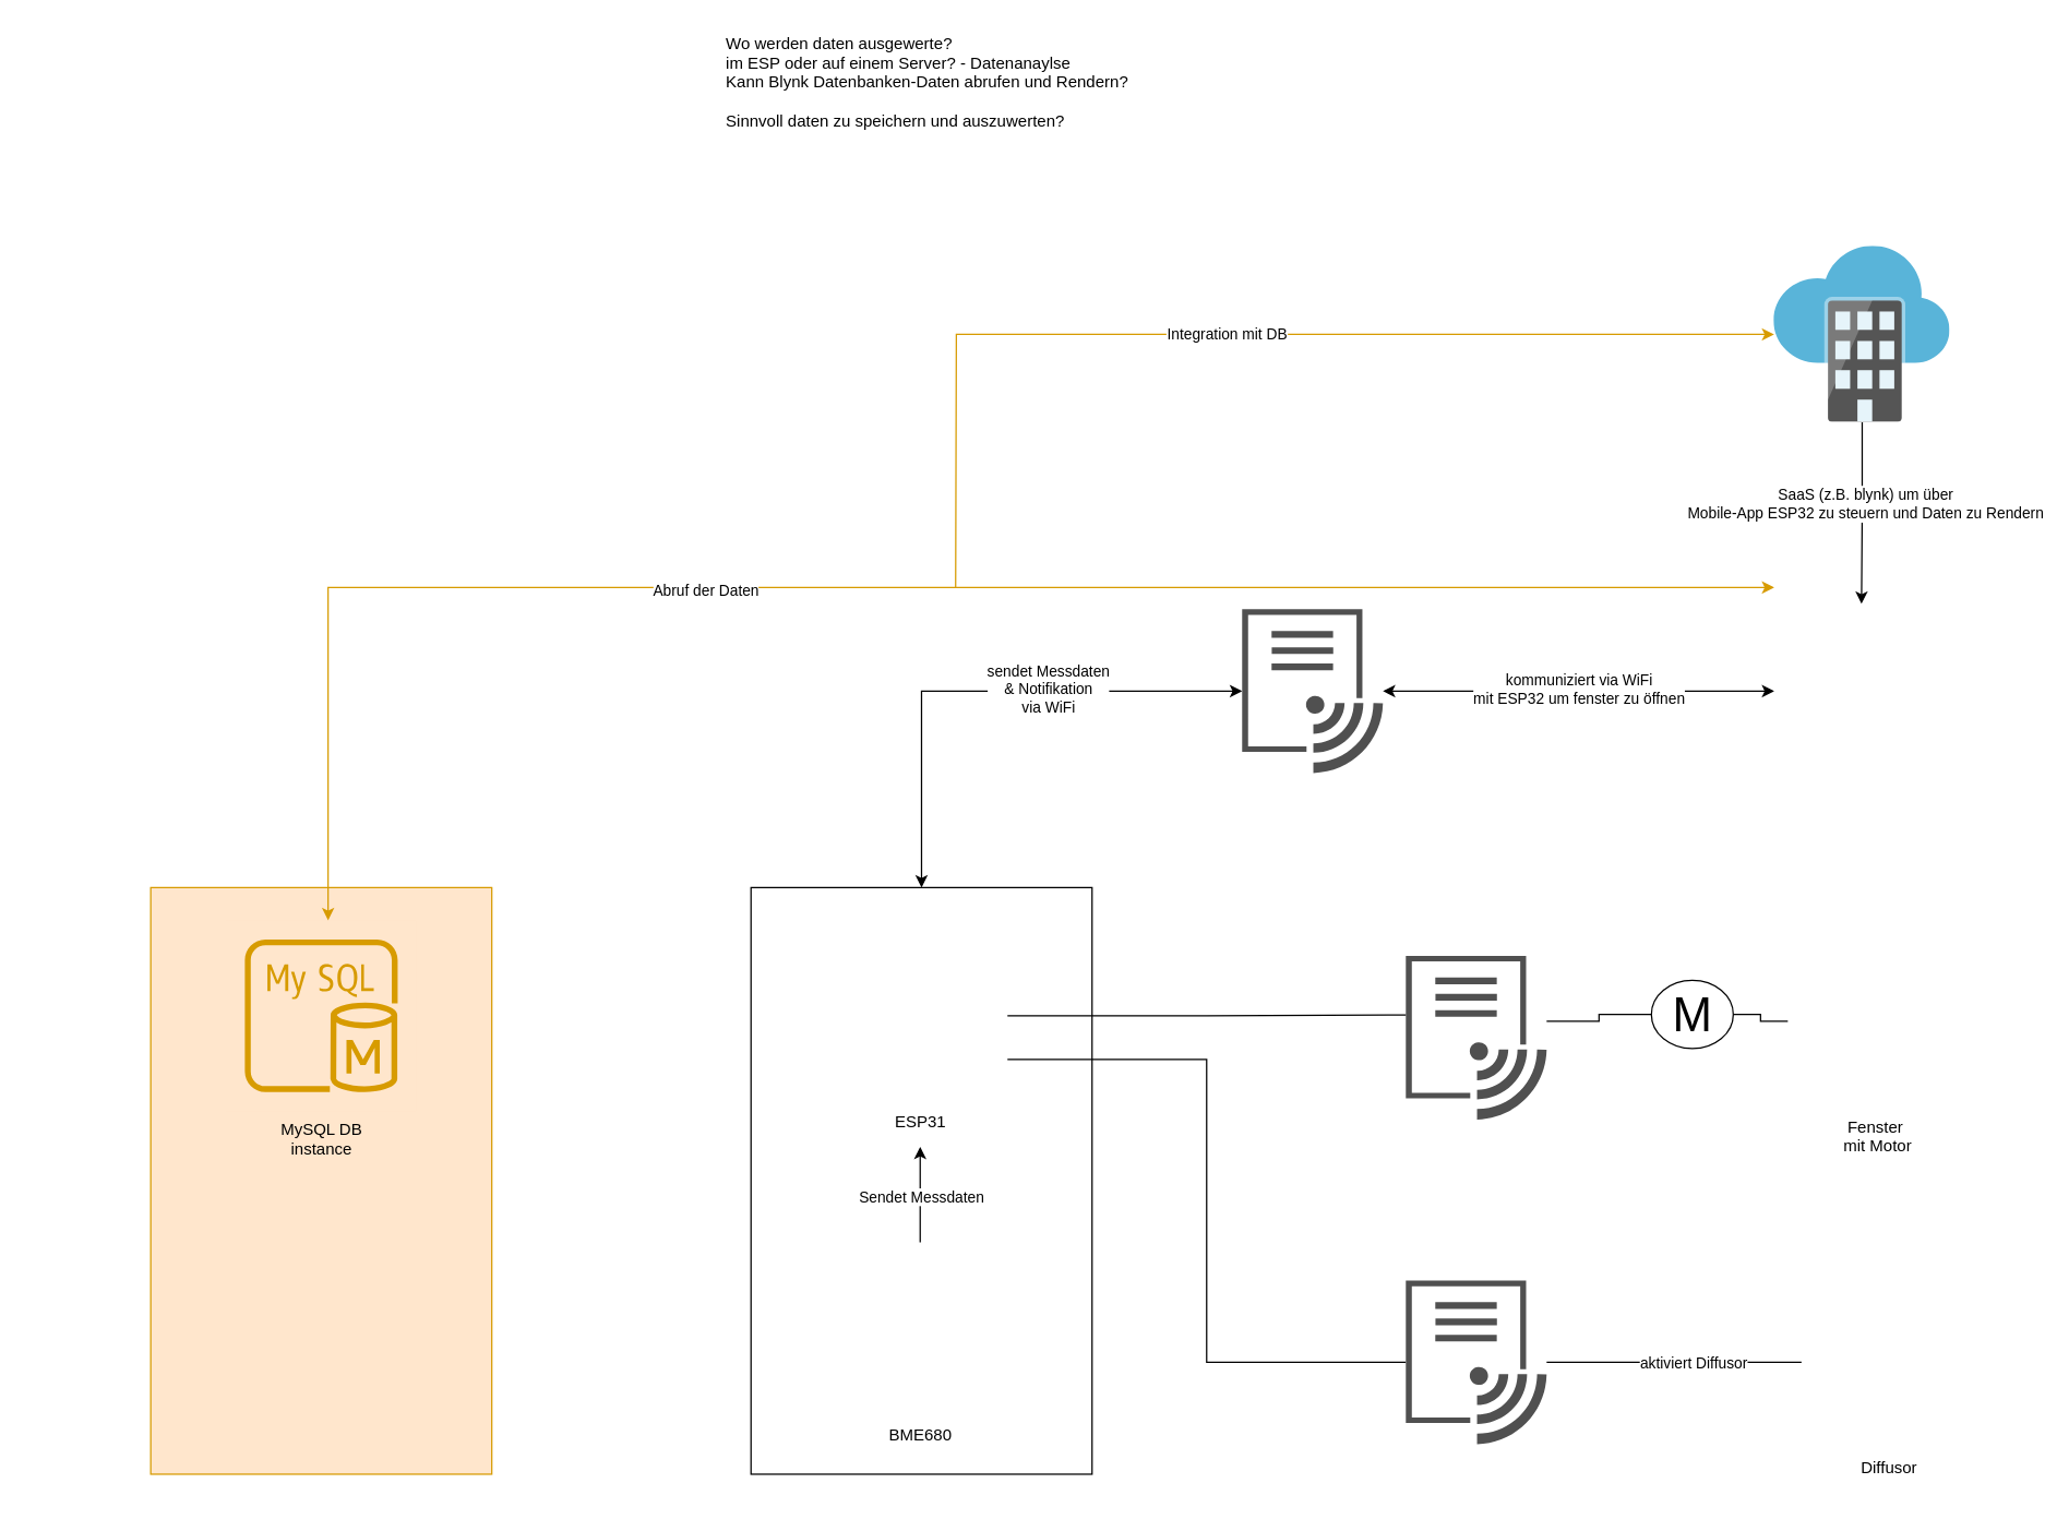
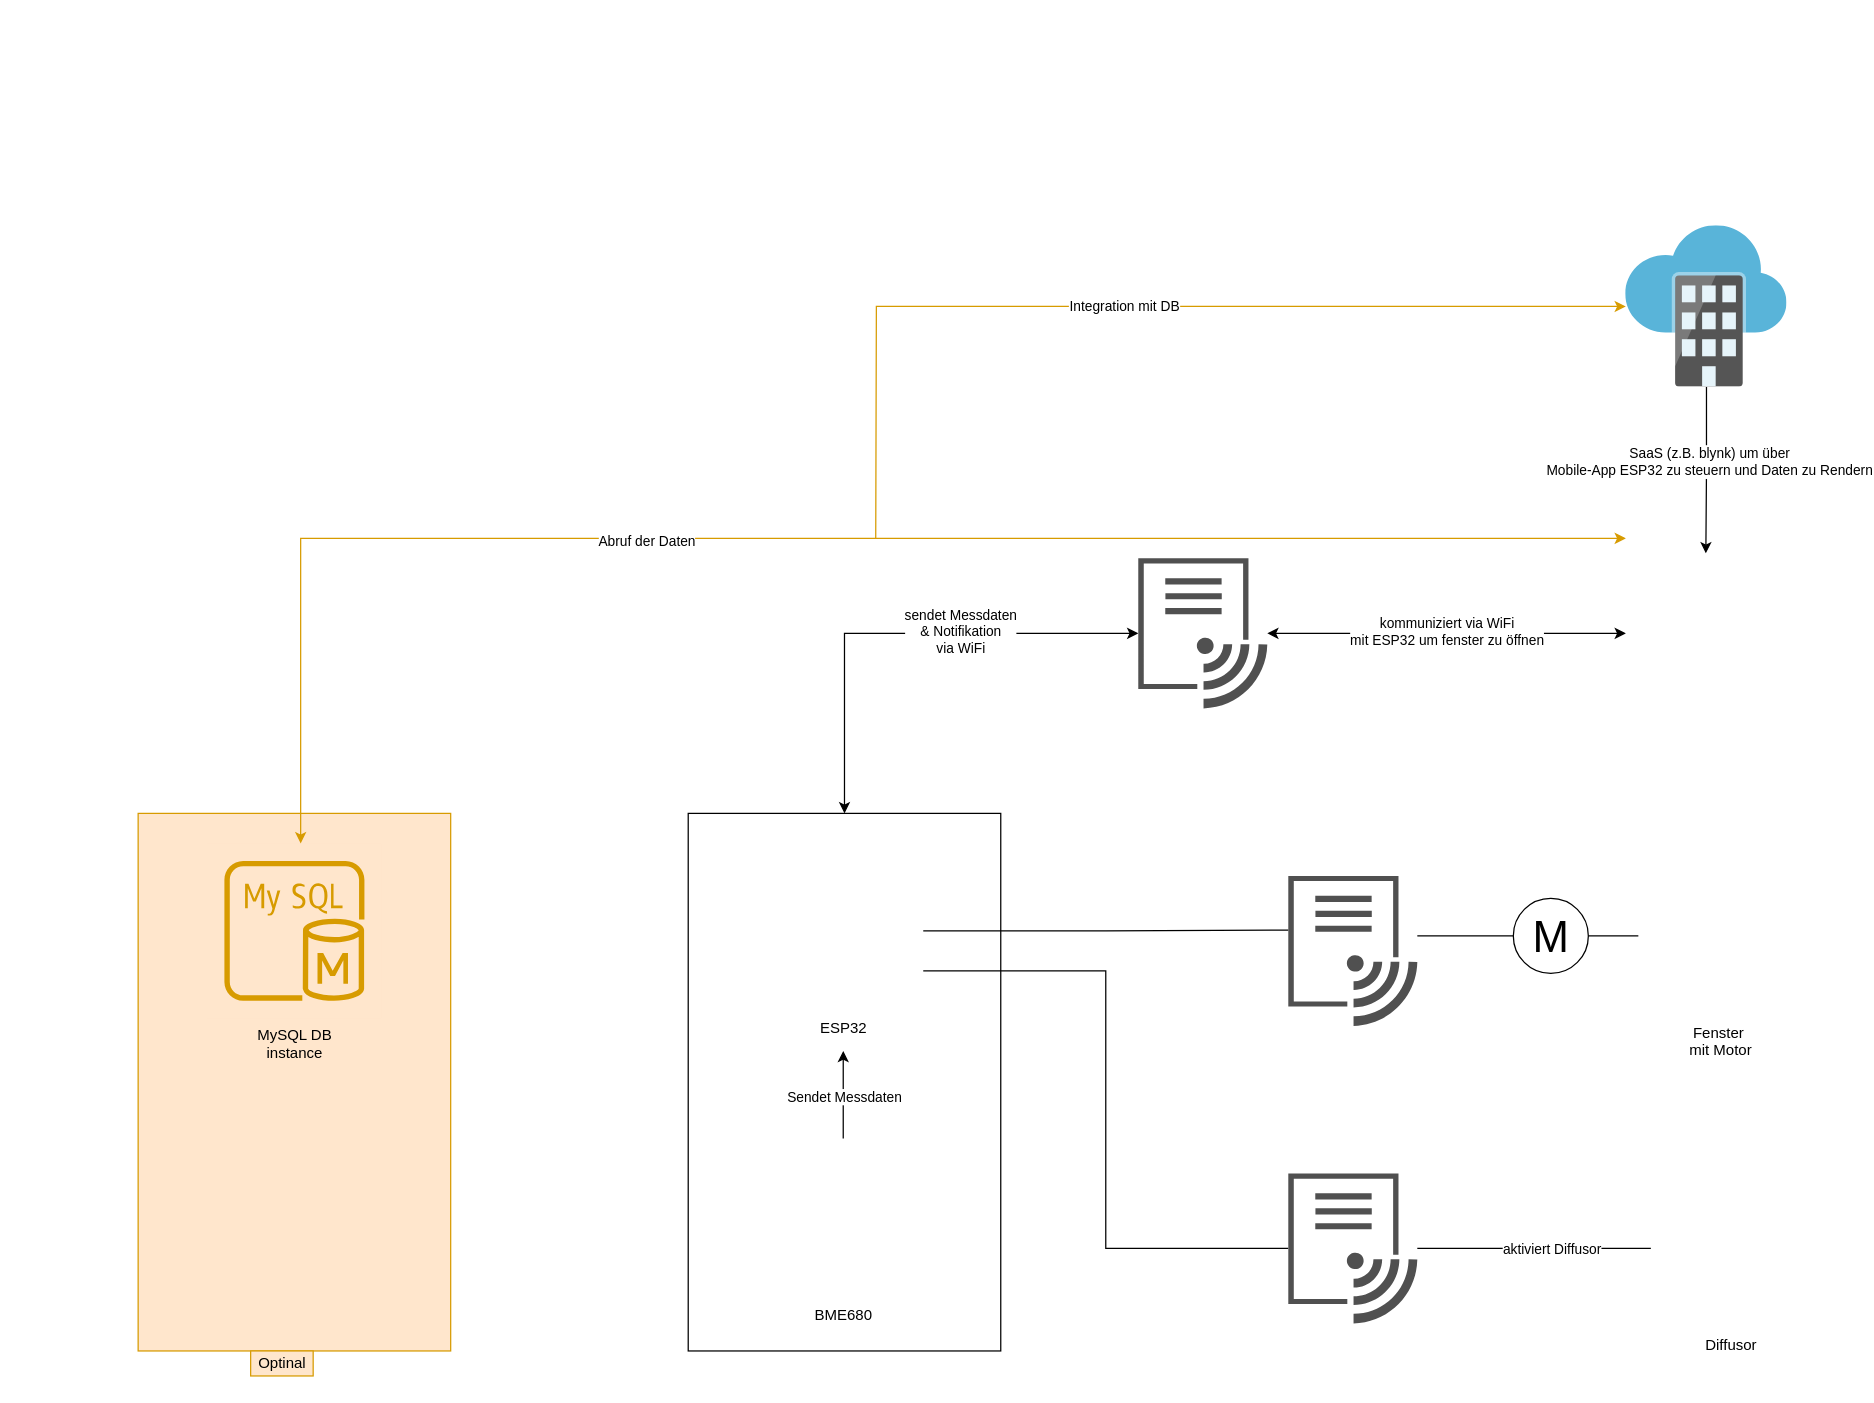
  <mxCell id="0" />
  <mxCell id="1" parent="0" />
  <mxCell id="2" value="" style="rounded=0;whiteSpace=wrap;html=1;rotation=90;fillColor=#ffe6cc;strokeColor=#d79b00;" vertex="1" parent="1"><mxGeometry x="20" y="740" width="430" height="250" as="geometry" /></mxCell>
  <mxCell id="3" value="" style="rounded=0;whiteSpace=wrap;html=1;rotation=90;" parent="1" vertex="1"><mxGeometry x="460" y="740" width="430" height="250" as="geometry" /></mxCell>
  <mxCell id="4" style="edgeStyle=orthogonalEdgeStyle;rounded=0;orthogonalLoop=1;jettySize=auto;html=1;entryX=0;entryY=0.5;entryDx=0;entryDy=0;startArrow=none;startFill=0;endArrow=none;" parent="1" source="20" target="12" edge="1"><mxGeometry relative="1" as="geometry" /></mxCell>
  <mxCell id="5" style="edgeStyle=orthogonalEdgeStyle;rounded=0;orthogonalLoop=1;jettySize=auto;html=1;exitX=1;exitY=0.75;exitDx=0;exitDy=0;entryX=0;entryY=0.5;entryDx=0;entryDy=0;entryPerimeter=0;startArrow=none;startFill=0;endArrow=none;endFill=0;" edge="1" parent="1" source="7" target="34"><mxGeometry relative="1" as="geometry" /></mxCell>
  <mxCell id="6" style="edgeStyle=orthogonalEdgeStyle;rounded=0;orthogonalLoop=1;jettySize=auto;html=1;entryX=0.001;entryY=0.361;entryDx=0;entryDy=0;entryPerimeter=0;startArrow=none;startFill=0;endArrow=none;endFill=0;" edge="1" parent="1" source="7" target="31"><mxGeometry relative="1" as="geometry" /></mxCell>
- <mxCell id="7" value="&lt;div&gt;ESP31&lt;/div&gt;" style="shape=image;html=1;verticalAlign=top;verticalLabelPosition=bottom;labelBackgroundColor=#ffffff;imageAspect=0;aspect=fixed;image=https://cdn1.iconfinder.com/data/icons/computer-hardware-glyphs-vol-2/52/microchip__chip__cpu__computer__proceesor__pc__hardware-128.png" parent="1" vertex="1"><mxGeometry x="610" y="680" width="128" height="128" as="geometry" /></mxCell>
+ <mxCell id="7" value="&lt;div&gt;ESP32&lt;/div&gt;" style="shape=image;html=1;verticalAlign=top;verticalLabelPosition=bottom;labelBackgroundColor=#ffffff;imageAspect=0;aspect=fixed;image=https://cdn1.iconfinder.com/data/icons/computer-hardware-glyphs-vol-2/52/microchip__chip__cpu__computer__proceesor__pc__hardware-128.png" parent="1" vertex="1"><mxGeometry x="610" y="680" width="128" height="128" as="geometry" /></mxCell>
  <mxCell id="8" style="edgeStyle=orthogonalEdgeStyle;rounded=0;orthogonalLoop=1;jettySize=auto;html=1;startArrow=none;startFill=0;exitX=0.5;exitY=0;exitDx=0;exitDy=0;endArrow=classic;endFill=1;" parent="1" source="10" edge="1"><mxGeometry relative="1" as="geometry"><mxPoint x="674" y="900" as="sourcePoint" /><mxPoint x="674" y="840" as="targetPoint" /></mxGeometry></mxCell>
  <mxCell id="9" value="Sendet Messdaten" style="edgeLabel;html=1;align=center;verticalAlign=middle;resizable=0;points=[];" parent="8" vertex="1" connectable="0"><mxGeometry x="-0.04" relative="1" as="geometry"><mxPoint as="offset" /></mxGeometry></mxCell>
  <mxCell id="10" value="BME680" style="shape=image;html=1;verticalAlign=top;verticalLabelPosition=bottom;labelBackgroundColor=#ffffff;imageAspect=0;aspect=fixed;image=https://cdn2.iconfinder.com/data/icons/innovation-technology-1/512/tech_0007-128.png" parent="1" vertex="1"><mxGeometry x="610" y="910" width="128" height="128" as="geometry" /></mxCell>
  <mxCell id="11" value="Diffusor" style="shape=image;html=1;verticalAlign=top;verticalLabelPosition=bottom;labelBackgroundColor=#ffffff;imageAspect=0;aspect=fixed;image=https://cdn3.iconfinder.com/data/icons/glypho-free/64/drawer-front-upload-output-arrow-up-128.png;fontStyle=0" parent="1" vertex="1"><mxGeometry x="1320" y="934" width="128" height="128" as="geometry" /></mxCell>
  <mxCell id="12" value="&lt;div&gt;Fenster&lt;/div&gt;&amp;nbsp;mit Motor" style="shape=image;html=1;verticalAlign=top;verticalLabelPosition=bottom;labelBackgroundColor=#ffffff;imageAspect=0;aspect=fixed;image=https://cdn4.iconfinder.com/data/icons/stop-virus-outline-iconset/128/ic_wind-128.png" parent="1" vertex="1"><mxGeometry x="1310" y="684" width="128" height="128" as="geometry" /></mxCell>
- <mxCell id="13" value="Wo werden daten ausgewerte?&lt;br&gt;&lt;div&gt;im ESP oder auf einem Server? - Datenanaylse&lt;/div&gt;&lt;div&gt;Kann Blynk Datenbanken-Daten abrufen und Rendern? &lt;br&gt;&lt;/div&gt;&lt;div&gt;&lt;br&gt;&lt;/div&gt;&lt;div&gt;Sinnvoll daten zu speichern und auszuwerten?&lt;br&gt;&lt;/div&gt;" style="text;html=1;strokeColor=none;fillColor=none;align=left;verticalAlign=middle;whiteSpace=wrap;rounded=0;" parent="1" vertex="1"><mxGeometry x="530" y="20" width="330" height="80" as="geometry" /></mxCell>
  <mxCell id="14" style="edgeStyle=orthogonalEdgeStyle;rounded=0;orthogonalLoop=1;jettySize=auto;html=1;startArrow=classic;startFill=1;endArrow=classic;endFill=1;" parent="1" source="16" target="19" edge="1"><mxGeometry relative="1" as="geometry" /></mxCell>
  <mxCell id="15" value="kommuniziert via WiFi&lt;br&gt;mit ESP32 um fenster zu öffnen" style="edgeLabel;html=1;align=center;verticalAlign=middle;resizable=0;points=[];" parent="14" vertex="1" connectable="0"><mxGeometry x="0.005" y="-2" relative="1" as="geometry"><mxPoint as="offset" /></mxGeometry></mxCell>
  <mxCell id="16" value="" style="shape=image;html=1;verticalAlign=top;verticalLabelPosition=bottom;labelBackgroundColor=#ffffff;imageAspect=0;aspect=fixed;image=https://cdn0.iconfinder.com/data/icons/essentials-9/128/__Phone-128.png" parent="1" vertex="1"><mxGeometry x="1300" y="442" width="128" height="128" as="geometry" /></mxCell>
  <mxCell id="17" style="edgeStyle=orthogonalEdgeStyle;rounded=0;orthogonalLoop=1;jettySize=auto;html=1;entryX=0;entryY=0.5;entryDx=0;entryDy=0;startArrow=classic;startFill=1;endArrow=classic;endFill=1;" parent="1" source="19" target="3" edge="1"><mxGeometry relative="1" as="geometry" /></mxCell>
  <mxCell id="18" value="sendet Messdaten &lt;br&gt;&amp;amp; Notifikation&lt;br&gt;&lt;div&gt;via WiFi&lt;/div&gt;" style="edgeLabel;html=1;align=center;verticalAlign=middle;resizable=0;points=[];" parent="17" vertex="1" connectable="0"><mxGeometry x="-0.245" y="-2" relative="1" as="geometry"><mxPoint as="offset" /></mxGeometry></mxCell>
  <mxCell id="19" value="" style="pointerEvents=1;shadow=0;dashed=0;html=1;strokeColor=none;labelPosition=center;verticalLabelPosition=bottom;verticalAlign=top;align=center;fillColor=#505050;shape=mxgraph.mscae.intune.intune_wifi_profiles" parent="1" vertex="1"><mxGeometry x="910" y="446" width="103.2" height="120" as="geometry" /></mxCell>
- <mxCell id="20" value="M" style="verticalLabelPosition=middle;shadow=0;dashed=0;align=center;html=1;verticalAlign=middle;strokeWidth=1;shape=ellipse;aspect=fixed;fontSize=35;" parent="1" vertex="1"><mxGeometry x="1210" y="718" width="60" height="50" as="geometry" /></mxCell>
+ <mxCell id="20" value="M" style="verticalLabelPosition=middle;shadow=0;dashed=0;align=center;html=1;verticalAlign=middle;strokeWidth=1;shape=ellipse;aspect=fixed;fontSize=35;" parent="1" vertex="1"><mxGeometry x="1210" y="718" width="60" height="60" as="geometry" /></mxCell>
  <mxCell id="21" value="MySQL DB &#10;instance" style="outlineConnect=0;strokeColor=#d79b00;fillColor=#ffe6cc;dashed=0;verticalLabelPosition=bottom;verticalAlign=top;align=center;html=1;fontSize=12;fontStyle=0;aspect=fixed;shape=mxgraph.aws4.resourceIcon;resIcon=mxgraph.aws4.mysql_db_instance;" vertex="1" parent="1"><mxGeometry x="165" y="674" width="140" height="140" as="geometry" /></mxCell>
+ <mxCell id="22" value="Optinal" style="text;html=1;align=center;verticalAlign=middle;resizable=0;points=[];autosize=1;strokeColor=#d79b00;fillColor=#ffe6cc;" vertex="1" parent="1"><mxGeometry x="200" y="1080" width="50" height="20" as="geometry" /></mxCell>
  <mxCell id="23" style="edgeStyle=orthogonalEdgeStyle;rounded=0;orthogonalLoop=1;jettySize=auto;html=1;entryX=0.5;entryY=0;entryDx=0;entryDy=0;" edge="1" parent="1" source="27" target="16"><mxGeometry relative="1" as="geometry" /></mxCell>
  <mxCell id="24" value="SaaS (z.B. blynk) um über &lt;br&gt;Mobile-App ESP32 zu steuern und Daten zu Rendern" style="edgeLabel;html=1;align=center;verticalAlign=middle;resizable=0;points=[];" vertex="1" connectable="0" parent="23"><mxGeometry x="-0.116" y="2" relative="1" as="geometry"><mxPoint as="offset" /></mxGeometry></mxCell>
  <mxCell id="25" style="edgeStyle=orthogonalEdgeStyle;rounded=0;orthogonalLoop=1;jettySize=auto;html=1;startArrow=classic;startFill=1;endArrow=none;endFill=0;fillColor=#ffe6cc;strokeColor=#d79b00;" edge="1" parent="1" source="27"><mxGeometry relative="1" as="geometry"><mxPoint x="700" y="430" as="targetPoint" /></mxGeometry></mxCell>
  <mxCell id="26" value="Integration mit DB" style="edgeLabel;html=1;align=center;verticalAlign=middle;resizable=0;points=[];" vertex="1" connectable="0" parent="25"><mxGeometry x="0.024" relative="1" as="geometry"><mxPoint as="offset" /></mxGeometry></mxCell>
  <mxCell id="27" value="" style="aspect=fixed;html=1;points=[];align=center;image;fontSize=12;image=img/lib/mscae/Software_as_a_Service.svg;" vertex="1" parent="1"><mxGeometry x="1300" y="180" width="129" height="129" as="geometry" /></mxCell>
  <mxCell id="28" style="edgeStyle=orthogonalEdgeStyle;rounded=0;orthogonalLoop=1;jettySize=auto;html=1;startArrow=classic;startFill=1;endArrow=classic;endFill=1;fillColor=#ffe6cc;strokeColor=#d79b00;" edge="1" parent="1" target="21"><mxGeometry relative="1" as="geometry"><mxPoint x="1300" y="430" as="sourcePoint" /><Array as="points"><mxPoint x="1300" y="430" /><mxPoint x="240" y="430" /></Array></mxGeometry></mxCell>
  <mxCell id="29" value="Abruf der Daten" style="edgeLabel;html=1;align=center;verticalAlign=middle;resizable=0;points=[];" vertex="1" connectable="0" parent="28"><mxGeometry x="0.203" y="2" relative="1" as="geometry"><mxPoint as="offset" /></mxGeometry></mxCell>
  <mxCell id="30" style="edgeStyle=orthogonalEdgeStyle;rounded=0;orthogonalLoop=1;jettySize=auto;html=1;startArrow=none;startFill=0;endArrow=none;endFill=0;exitX=1;exitY=0.4;exitDx=0;exitDy=0;exitPerimeter=0;" edge="1" parent="1" source="31" target="20"><mxGeometry relative="1" as="geometry" /></mxCell>
  <mxCell id="31" value="" style="pointerEvents=1;shadow=0;dashed=0;html=1;strokeColor=none;labelPosition=center;verticalLabelPosition=bottom;verticalAlign=top;align=center;fillColor=#505050;shape=mxgraph.mscae.intune.intune_wifi_profiles" vertex="1" parent="1"><mxGeometry x="1030" y="700" width="103.2" height="120" as="geometry" /></mxCell>
  <mxCell id="32" style="edgeStyle=orthogonalEdgeStyle;rounded=0;orthogonalLoop=1;jettySize=auto;html=1;startArrow=none;startFill=0;endArrow=none;endFill=0;" edge="1" parent="1" source="34" target="11"><mxGeometry relative="1" as="geometry" /></mxCell>
  <mxCell id="33" value="aktiviert Diffusor" style="edgeLabel;html=1;align=center;verticalAlign=middle;resizable=0;points=[];" vertex="1" connectable="0" parent="32"><mxGeometry x="-0.02" relative="1" as="geometry"><mxPoint x="15" as="offset" /></mxGeometry></mxCell>
  <mxCell id="34" value="" style="pointerEvents=1;shadow=0;dashed=0;html=1;strokeColor=none;labelPosition=center;verticalLabelPosition=bottom;verticalAlign=top;align=center;fillColor=#505050;shape=mxgraph.mscae.intune.intune_wifi_profiles" vertex="1" parent="1"><mxGeometry x="1030" y="938" width="103.2" height="120" as="geometry" /></mxCell>
